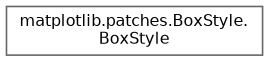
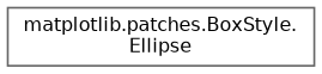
  digraph {
    rankdir=LR
-   n1 [color=grey40 fillcolor=white fontname=Helvetica fontsize=10 height=0.2 label="matplotlib.patches.BoxStyle.\lBoxStyle" shape=box style=filled width=0.4]
+   n1 [color=grey40 fillcolor=white fontname=Helvetica fontsize=10 height=0.2 label="matplotlib.patches.BoxStyle.\lEllipse" shape=box style=filled width=0.4]
  }
